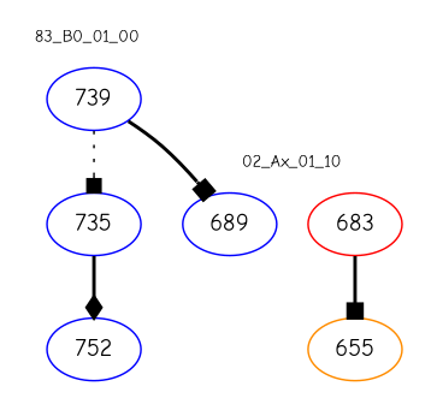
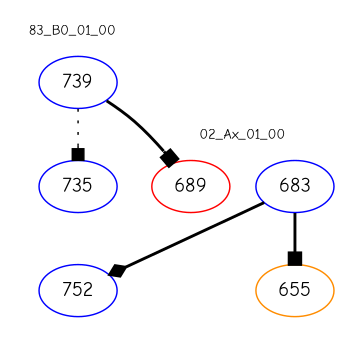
  digraph {
    fontname="Comic Neue"
    node [color=blue fontname="Comic Neue"]
    edge [arrowhead=box color=black fontname="Comic Neue" style=bold]
-   n1 [color=red label=683]
+   n1 [label=683]
    n2 [color=darkorange label=655]
-   n3 [label=689]
+   n3 [color=red label=689]
    n4 [label=739]
    n5 [label=735]
    n6 [label=752]
    subgraph cluster_1 {
      color=white
      fontsize=10
-     label="02_Ax_01_10"
+     label="02_Ax_01_00"
      n1
      n2
      n3
    }
    subgraph cluster_2 {
      color=white
      fontsize=10
      label="83_B0_01_00"
      n4
      n5
      n6
    }
    n1 -> n2
    n4 -> n3
    n4 -> n5 [style=dotted]
-   n5 -> n6 [arrowhead=diamond]
+   n1 -> n6 [arrowhead=diamond]
  }
